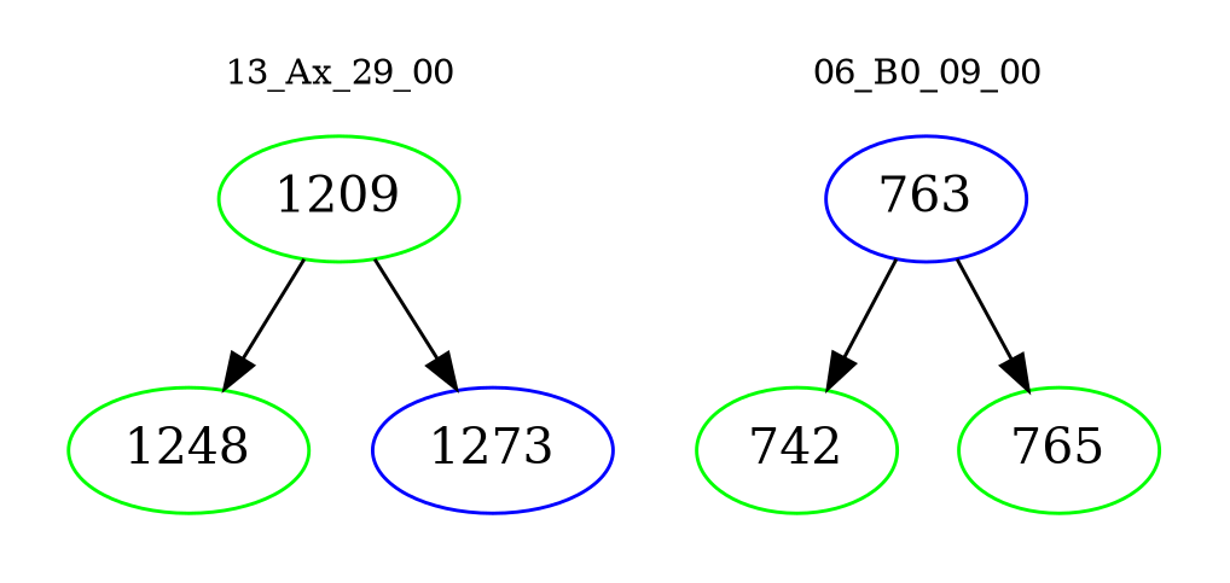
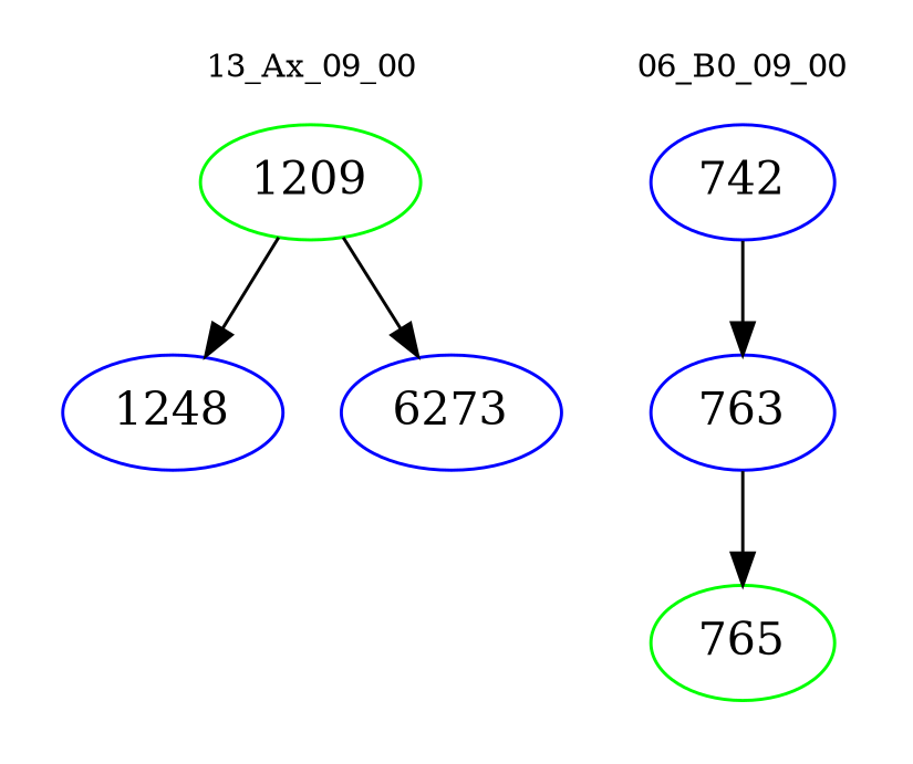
  digraph {
    node [color=green]
    edge [color=black]
    n1 [label=1209]
-   n2 [label=1248]
-   n3 [color=blue label=1273]
-   n4 [label=742]
+   n2 [color=blue label=1248]
+   n3 [color=blue label=6273]
+   n4 [color=blue label=742]
    n5 [label=765]
    n6 [color=blue label=763]
    subgraph cluster_1 {
      color=white
      fontsize=10
-     label="13_Ax_29_00"
+     label="13_Ax_09_00"
      n1
      n2
      n3
    }
    subgraph cluster_2 {
      color=white
      fontsize=10
      label="06_B0_09_00"
      n4
      n5
      n6
    }
    n1 -> n2
    n1 -> n3
-   n6 -> n4
+   n4 -> n6
    n6 -> n5
  }
